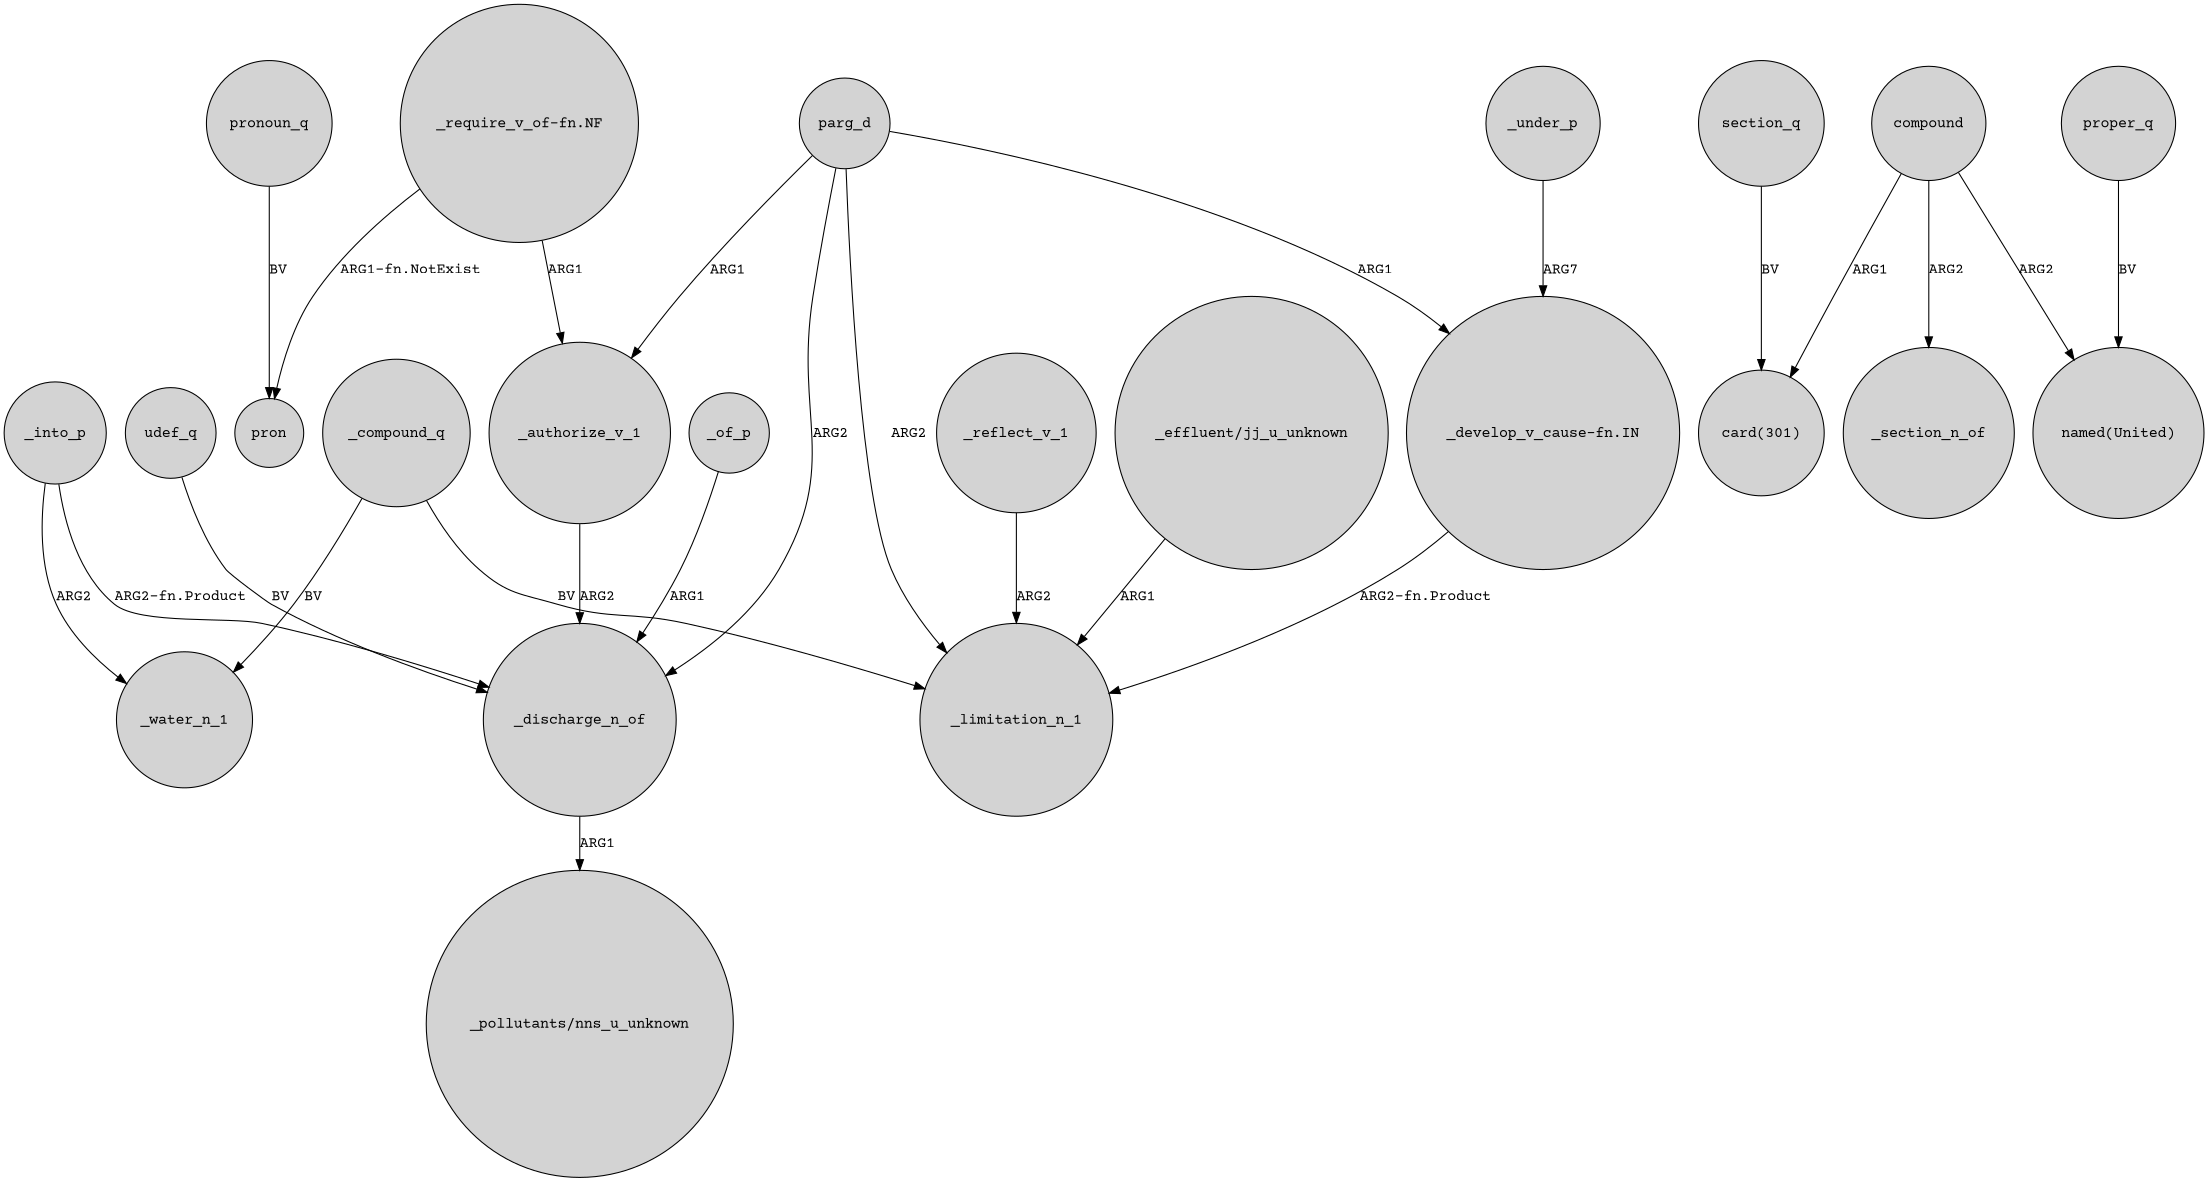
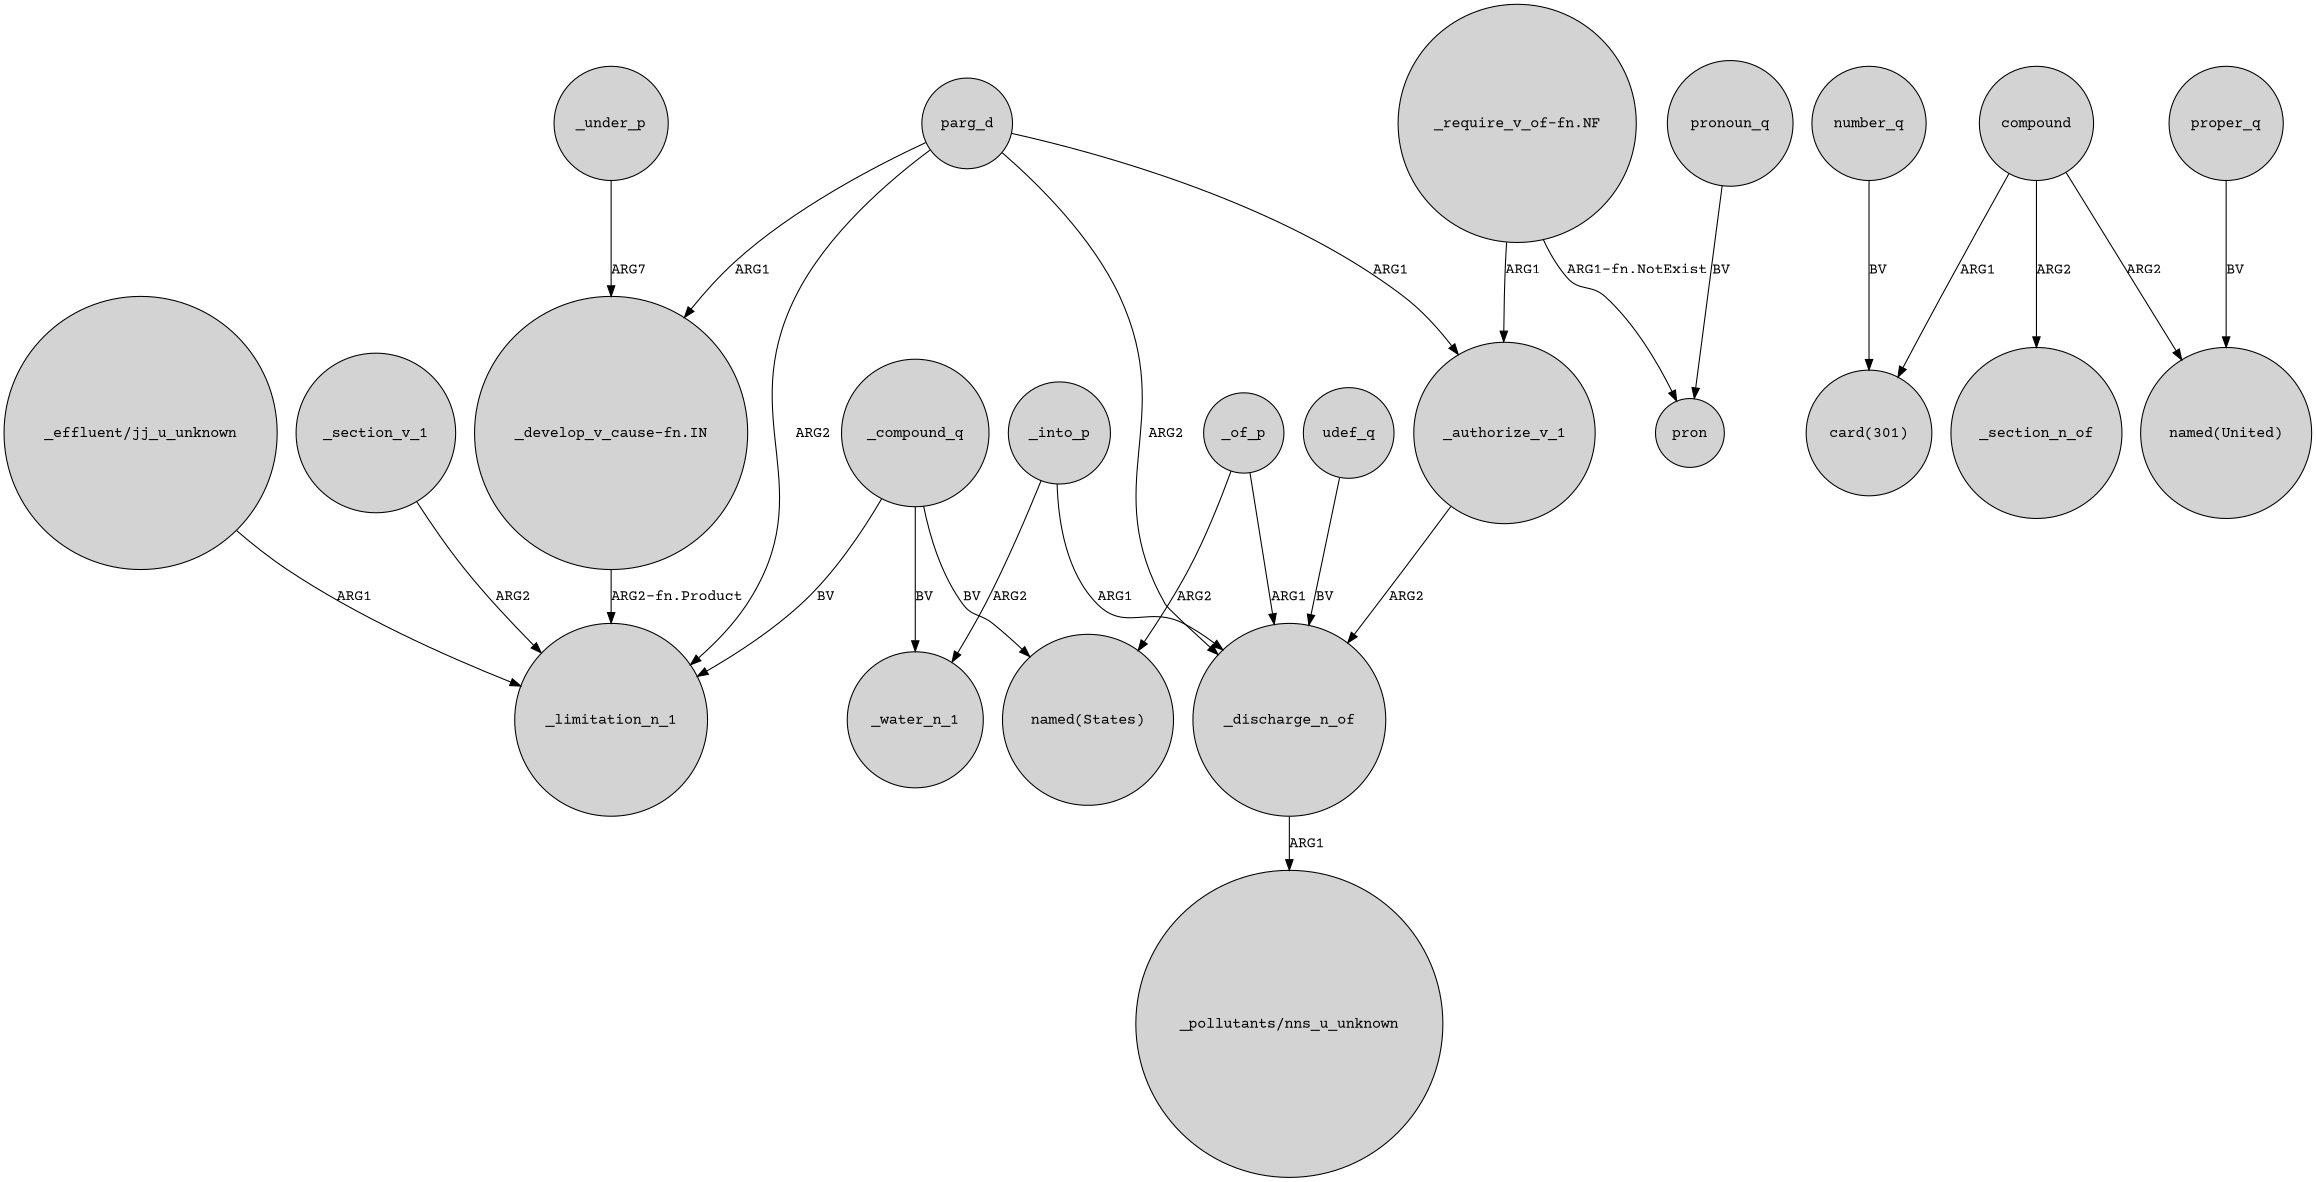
  digraph {
    fontname="Courier Prime"
    node [fontname="Courier Prime" shape=circle style=filled]
    edge [fontname="Courier Prime"]
    _into_p
    _water_n_1
    _discharge_n_of
    "_pollutants/nns_u_unknown"
    "_develop_v_cause-fn.IN"
    _limitation_n_1
    _authorize_v_1
    _under_p
    _of_p
+   "named(States)"
    n11 [label=_compound_q]
-   _reflect_v_1
+   _reflect_v_1 [label=_section_v_1]
    "_require_v_of-fn.NF"
    pron
    "_effluent/jj_u_unknown"
    udef_q
    pronoun_q
    compound
    "card(301)"
    _section_n_of
    "named(United)"
    parg_d
    proper_q
-   number_q [label=section_q]
+   number_q
    _into_p -> _water_n_1 [label=ARG2]
-   _into_p -> _discharge_n_of [label="ARG2-fn.Product"]
+   _into_p -> _discharge_n_of [label=ARG1]
    _discharge_n_of -> "_pollutants/nns_u_unknown" [label=ARG1]
    "_develop_v_cause-fn.IN" -> _limitation_n_1 [label="ARG2-fn.Product"]
    _authorize_v_1 -> _discharge_n_of [label=ARG2]
    _under_p -> "_develop_v_cause-fn.IN" [label=ARG7]
    _of_p -> _discharge_n_of [label=ARG1]
+   _of_p -> "named(States)" [label=ARG2]
    n11 -> _water_n_1 [label=BV]
    n11 -> _limitation_n_1 [label=BV]
+   n11 -> "named(States)" [label=BV]
    _reflect_v_1 -> _limitation_n_1 [label=ARG2]
    "_require_v_of-fn.NF" -> _authorize_v_1 [label=ARG1]
    "_require_v_of-fn.NF" -> pron [label="ARG1-fn.NotExist"]
    "_effluent/jj_u_unknown" -> _limitation_n_1 [label=ARG1]
    udef_q -> _discharge_n_of [label=BV]
    pronoun_q -> pron [label=BV]
    compound -> "card(301)" [label=ARG1]
    compound -> _section_n_of [label=ARG2]
    compound -> "named(United)" [label=ARG2]
    parg_d -> _discharge_n_of [label=ARG2]
    parg_d -> "_develop_v_cause-fn.IN" [label=ARG1]
    parg_d -> _limitation_n_1 [label=ARG2]
    parg_d -> _authorize_v_1 [label=ARG1]
    proper_q -> "named(United)" [label=BV]
    number_q -> "card(301)" [label=BV]
  }
